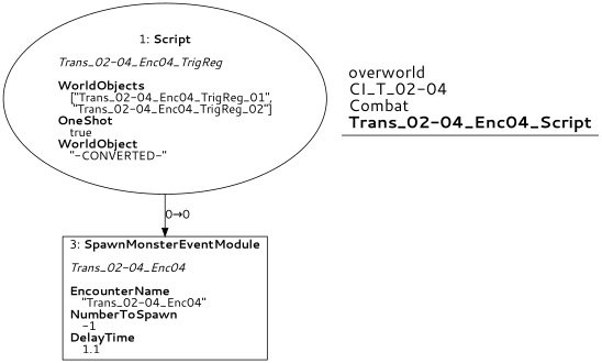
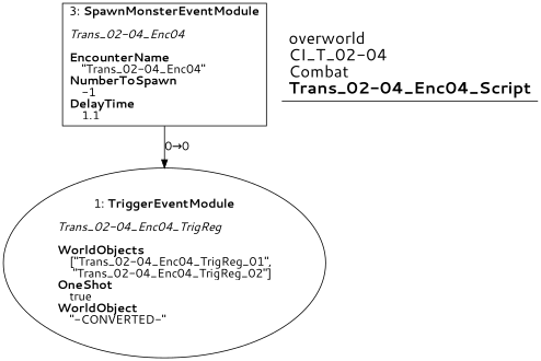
  digraph {
    fontname="Segoe UI"
    splines=spline
    node [fontname="Segoe UI"]
-   n1 [label=<1: <b>Script</b><br/><br/><i>Trans_02-04_Enc04_TrigReg<br align="left"/></i><br align="left"/><b>WorldObjects</b><br align="left"/>    [&quot;Trans_02-04_Enc04_TrigReg_01&quot;,<br align="left"/>     &quot;Trans_02-04_Enc04_TrigReg_02&quot;]<br align="left"/><b>OneShot</b><br align="left"/>    true<br align="left"/><b>WorldObject</b><br align="left"/>    &quot;-CONVERTED-&quot;<br align="left"/>> shape=oval]
+   n1 [label=<1: <b>TriggerEventModule</b><br/><br/><i>Trans_02-04_Enc04_TrigReg<br align="left"/></i><br align="left"/><b>WorldObjects</b><br align="left"/>    [&quot;Trans_02-04_Enc04_TrigReg_01&quot;,<br align="left"/>     &quot;Trans_02-04_Enc04_TrigReg_02&quot;]<br align="left"/><b>OneShot</b><br align="left"/>    true<br align="left"/><b>WorldObject</b><br align="left"/>    &quot;-CONVERTED-&quot;<br align="left"/>> shape=oval]
    n2 [label=<3: <b>SpawnMonsterEventModule</b><br/><br/><i>Trans_02-04_Enc04<br align="left"/></i><br align="left"/><b>EncounterName</b><br align="left"/>    &quot;Trans_02-04_Enc04&quot;<br align="left"/><b>NumberToSpawn</b><br align="left"/>    -1<br align="left"/><b>DelayTime</b><br align="left"/>    1.1<br align="left"/>> shape=box]
    n3 [label=<<font point-size="20">overworld<br align="left"/>CI_T_02-04<br align="left"/>Combat<br align="left"/><b>Trans_02-04_Enc04_Script</b><br align="left"/></font>> shape=underline]
-   n1 -> n2 [fontname="Segoe UI" label="0→0"]
+   n2 -> n1 [fontname="Segoe UI" label="0→0"]
  }
